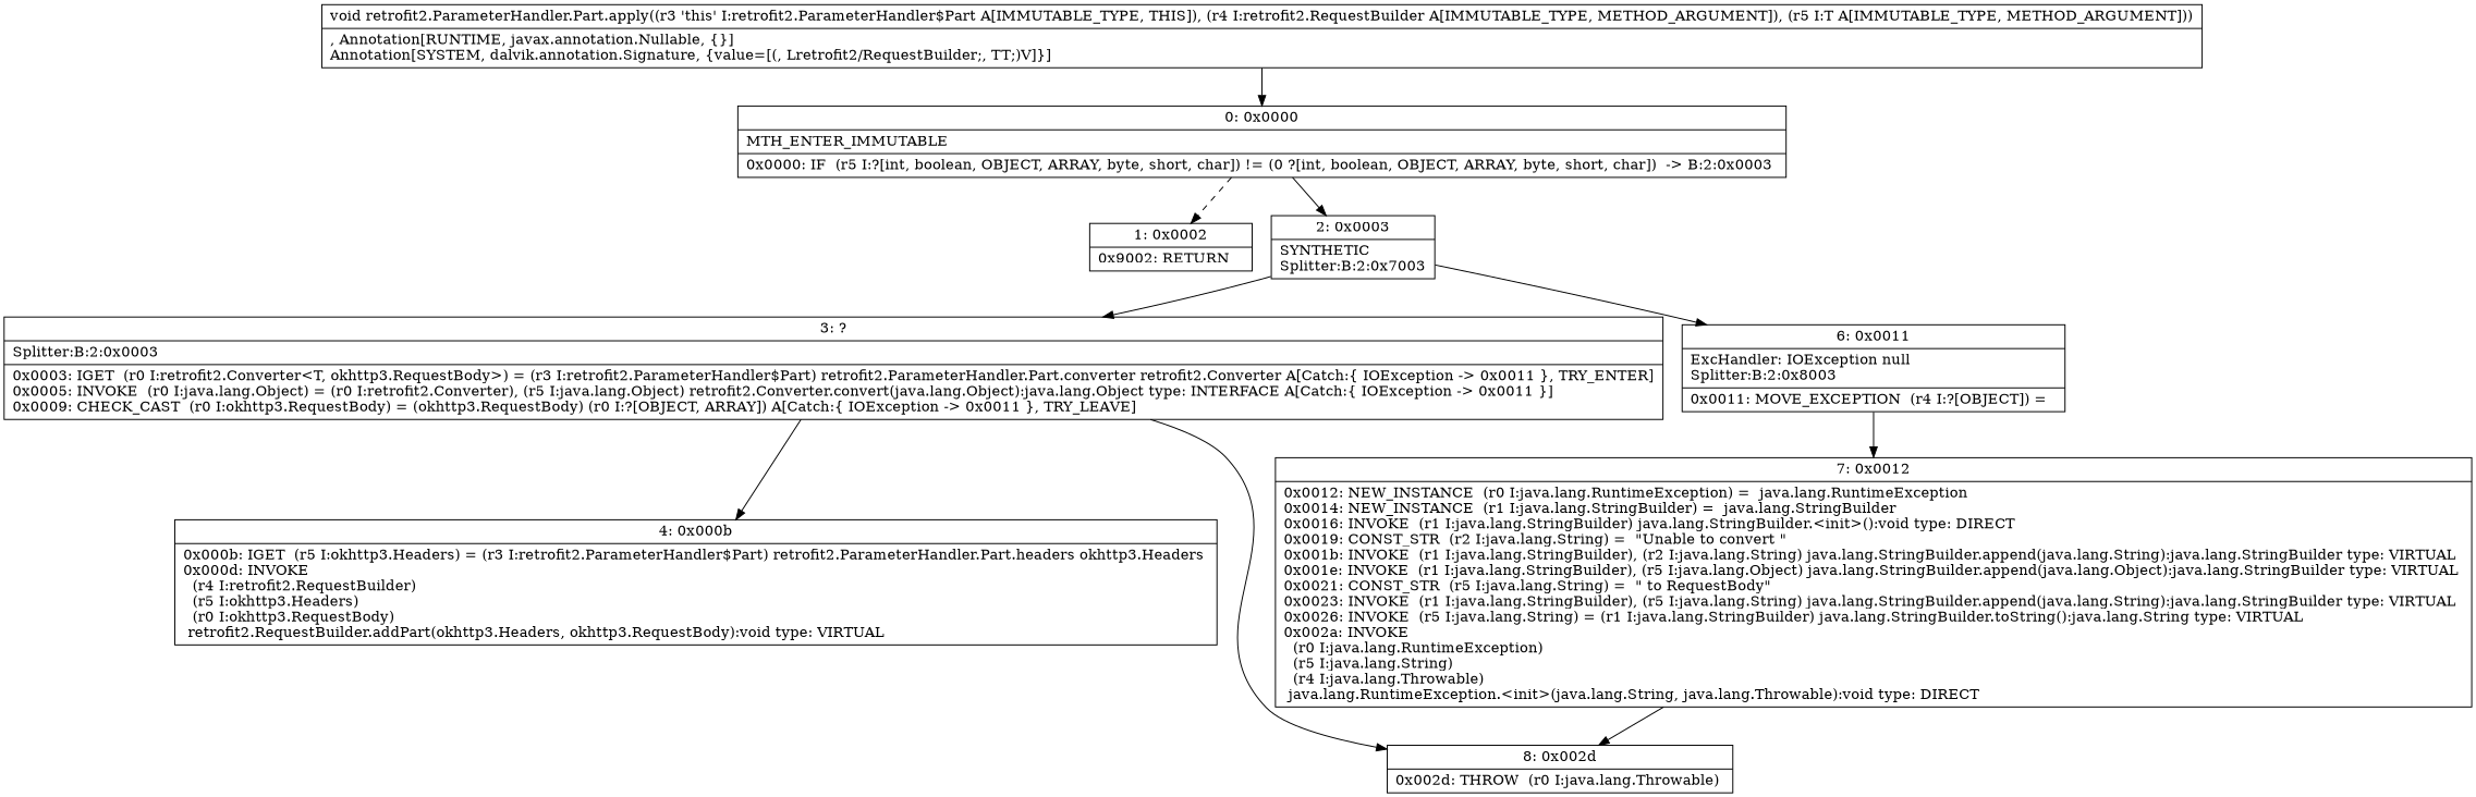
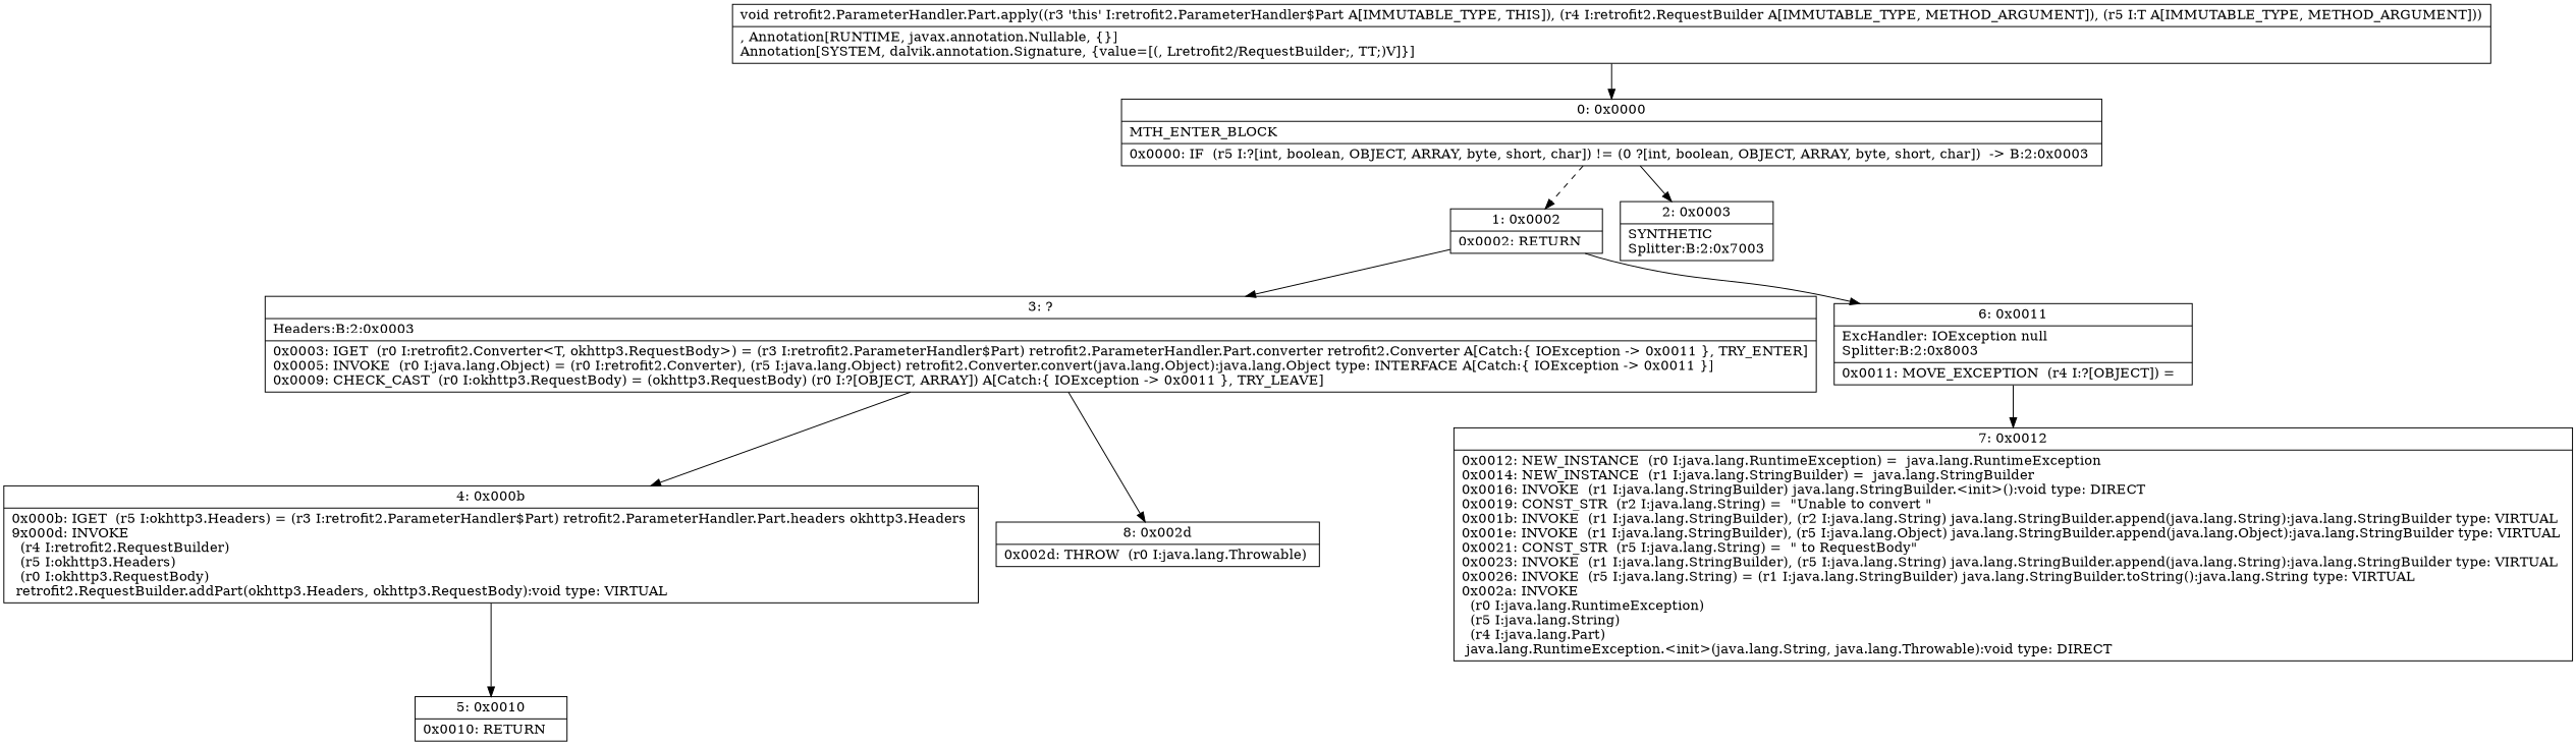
  digraph {
    node [shape=record]
-   n1 [label="{0\:\ 0x0000|MTH_ENTER_IMMUTABLE\l|0x0000: IF  (r5 I:?[int, boolean, OBJECT, ARRAY, byte, short, char]) != (0 ?[int, boolean, OBJECT, ARRAY, byte, short, char])  \-\> B:2:0x0003 \l}"]
-   n2 [label="{1\:\ 0x0002|0x9002: RETURN   \l}"]
+   n1 [label="{0\:\ 0x0000|MTH_ENTER_BLOCK\l|0x0000: IF  (r5 I:?[int, boolean, OBJECT, ARRAY, byte, short, char]) != (0 ?[int, boolean, OBJECT, ARRAY, byte, short, char])  \-\> B:2:0x0003 \l}"]
+   n2 [label="{1\:\ 0x0002|0x0002: RETURN   \l}"]
    n3 [label="{2\:\ 0x0003|SYNTHETIC\lSplitter:B:2:0x7003\l}"]
-   n4 [label="{3\:\ ?|Splitter:B:2:0x0003\l|0x0003: IGET  (r0 I:retrofit2.Converter\<T, okhttp3.RequestBody\>) = (r3 I:retrofit2.ParameterHandler$Part) retrofit2.ParameterHandler.Part.converter retrofit2.Converter A[Catch:\{ IOException \-\> 0x0011 \}, TRY_ENTER]\l0x0005: INVOKE  (r0 I:java.lang.Object) = (r0 I:retrofit2.Converter), (r5 I:java.lang.Object) retrofit2.Converter.convert(java.lang.Object):java.lang.Object type: INTERFACE A[Catch:\{ IOException \-\> 0x0011 \}]\l0x0009: CHECK_CAST  (r0 I:okhttp3.RequestBody) = (okhttp3.RequestBody) (r0 I:?[OBJECT, ARRAY]) A[Catch:\{ IOException \-\> 0x0011 \}, TRY_LEAVE]\l}"]
+   n4 [label="{3\:\ ?|Headers:B:2:0x0003\l|0x0003: IGET  (r0 I:retrofit2.Converter\<T, okhttp3.RequestBody\>) = (r3 I:retrofit2.ParameterHandler$Part) retrofit2.ParameterHandler.Part.converter retrofit2.Converter A[Catch:\{ IOException \-\> 0x0011 \}, TRY_ENTER]\l0x0005: INVOKE  (r0 I:java.lang.Object) = (r0 I:retrofit2.Converter), (r5 I:java.lang.Object) retrofit2.Converter.convert(java.lang.Object):java.lang.Object type: INTERFACE A[Catch:\{ IOException \-\> 0x0011 \}]\l0x0009: CHECK_CAST  (r0 I:okhttp3.RequestBody) = (okhttp3.RequestBody) (r0 I:?[OBJECT, ARRAY]) A[Catch:\{ IOException \-\> 0x0011 \}, TRY_LEAVE]\l}"]
    n5 [label="{6\:\ 0x0011|ExcHandler: IOException null\lSplitter:B:2:0x8003\l|0x0011: MOVE_EXCEPTION  (r4 I:?[OBJECT]) =  \l}"]
-   n6 [label="{4\:\ 0x000b|0x000b: IGET  (r5 I:okhttp3.Headers) = (r3 I:retrofit2.ParameterHandler$Part) retrofit2.ParameterHandler.Part.headers okhttp3.Headers \l0x000d: INVOKE  \l  (r4 I:retrofit2.RequestBuilder)\l  (r5 I:okhttp3.Headers)\l  (r0 I:okhttp3.RequestBody)\l retrofit2.RequestBuilder.addPart(okhttp3.Headers, okhttp3.RequestBody):void type: VIRTUAL \l}"]
+   n6 [label="{4\:\ 0x000b|0x000b: IGET  (r5 I:okhttp3.Headers) = (r3 I:retrofit2.ParameterHandler$Part) retrofit2.ParameterHandler.Part.headers okhttp3.Headers \l9x000d: INVOKE  \l  (r4 I:retrofit2.RequestBuilder)\l  (r5 I:okhttp3.Headers)\l  (r0 I:okhttp3.RequestBody)\l retrofit2.RequestBuilder.addPart(okhttp3.Headers, okhttp3.RequestBody):void type: VIRTUAL \l}"]
    n7 [label="{8\:\ 0x002d|0x002d: THROW  (r0 I:java.lang.Throwable) \l}"]
-   n8 [label="{7\:\ 0x0012|0x0012: NEW_INSTANCE  (r0 I:java.lang.RuntimeException) =  java.lang.RuntimeException \l0x0014: NEW_INSTANCE  (r1 I:java.lang.StringBuilder) =  java.lang.StringBuilder \l0x0016: INVOKE  (r1 I:java.lang.StringBuilder) java.lang.StringBuilder.\<init\>():void type: DIRECT \l0x0019: CONST_STR  (r2 I:java.lang.String) =  \"Unable to convert \" \l0x001b: INVOKE  (r1 I:java.lang.StringBuilder), (r2 I:java.lang.String) java.lang.StringBuilder.append(java.lang.String):java.lang.StringBuilder type: VIRTUAL \l0x001e: INVOKE  (r1 I:java.lang.StringBuilder), (r5 I:java.lang.Object) java.lang.StringBuilder.append(java.lang.Object):java.lang.StringBuilder type: VIRTUAL \l0x0021: CONST_STR  (r5 I:java.lang.String) =  \" to RequestBody\" \l0x0023: INVOKE  (r1 I:java.lang.StringBuilder), (r5 I:java.lang.String) java.lang.StringBuilder.append(java.lang.String):java.lang.StringBuilder type: VIRTUAL \l0x0026: INVOKE  (r5 I:java.lang.String) = (r1 I:java.lang.StringBuilder) java.lang.StringBuilder.toString():java.lang.String type: VIRTUAL \l0x002a: INVOKE  \l  (r0 I:java.lang.RuntimeException)\l  (r5 I:java.lang.String)\l  (r4 I:java.lang.Throwable)\l java.lang.RuntimeException.\<init\>(java.lang.String, java.lang.Throwable):void type: DIRECT \l}"]
+   n8 [label="{7\:\ 0x0012|0x0012: NEW_INSTANCE  (r0 I:java.lang.RuntimeException) =  java.lang.RuntimeException \l0x0014: NEW_INSTANCE  (r1 I:java.lang.StringBuilder) =  java.lang.StringBuilder \l0x0016: INVOKE  (r1 I:java.lang.StringBuilder) java.lang.StringBuilder.\<init\>():void type: DIRECT \l0x0019: CONST_STR  (r2 I:java.lang.String) =  \"Unable to convert \" \l0x001b: INVOKE  (r1 I:java.lang.StringBuilder), (r2 I:java.lang.String) java.lang.StringBuilder.append(java.lang.String):java.lang.StringBuilder type: VIRTUAL \l0x001e: INVOKE  (r1 I:java.lang.StringBuilder), (r5 I:java.lang.Object) java.lang.StringBuilder.append(java.lang.Object):java.lang.StringBuilder type: VIRTUAL \l0x0021: CONST_STR  (r5 I:java.lang.String) =  \" to RequestBody\" \l0x0023: INVOKE  (r1 I:java.lang.StringBuilder), (r5 I:java.lang.String) java.lang.StringBuilder.append(java.lang.String):java.lang.StringBuilder type: VIRTUAL \l0x0026: INVOKE  (r5 I:java.lang.String) = (r1 I:java.lang.StringBuilder) java.lang.StringBuilder.toString():java.lang.String type: VIRTUAL \l0x002a: INVOKE  \l  (r0 I:java.lang.RuntimeException)\l  (r5 I:java.lang.String)\l  (r4 I:java.lang.Part)\l java.lang.RuntimeException.\<init\>(java.lang.String, java.lang.Throwable):void type: DIRECT \l}"]
+   n9 [label="{5\:\ 0x0010|0x0010: RETURN   \l}"]
    n10 [label="{void retrofit2.ParameterHandler.Part.apply((r3 'this' I:retrofit2.ParameterHandler$Part A[IMMUTABLE_TYPE, THIS]), (r4 I:retrofit2.RequestBuilder A[IMMUTABLE_TYPE, METHOD_ARGUMENT]), (r5 I:T A[IMMUTABLE_TYPE, METHOD_ARGUMENT]))  | , Annotation[RUNTIME, javax.annotation.Nullable, \{\}]\lAnnotation[SYSTEM, dalvik.annotation.Signature, \{value=[(, Lretrofit2\/RequestBuilder;, TT;)V]\}]\l}"]
    n1 -> n2 [style=dashed]
    n1 -> n3
-   n3 -> n4
-   n3 -> n5
+   n2 -> n4
+   n2 -> n5
    n4 -> n6
    n4 -> n7
    n5 -> n8
-   n8 -> n7
+   n6 -> n9
    n10 -> n1
  }
